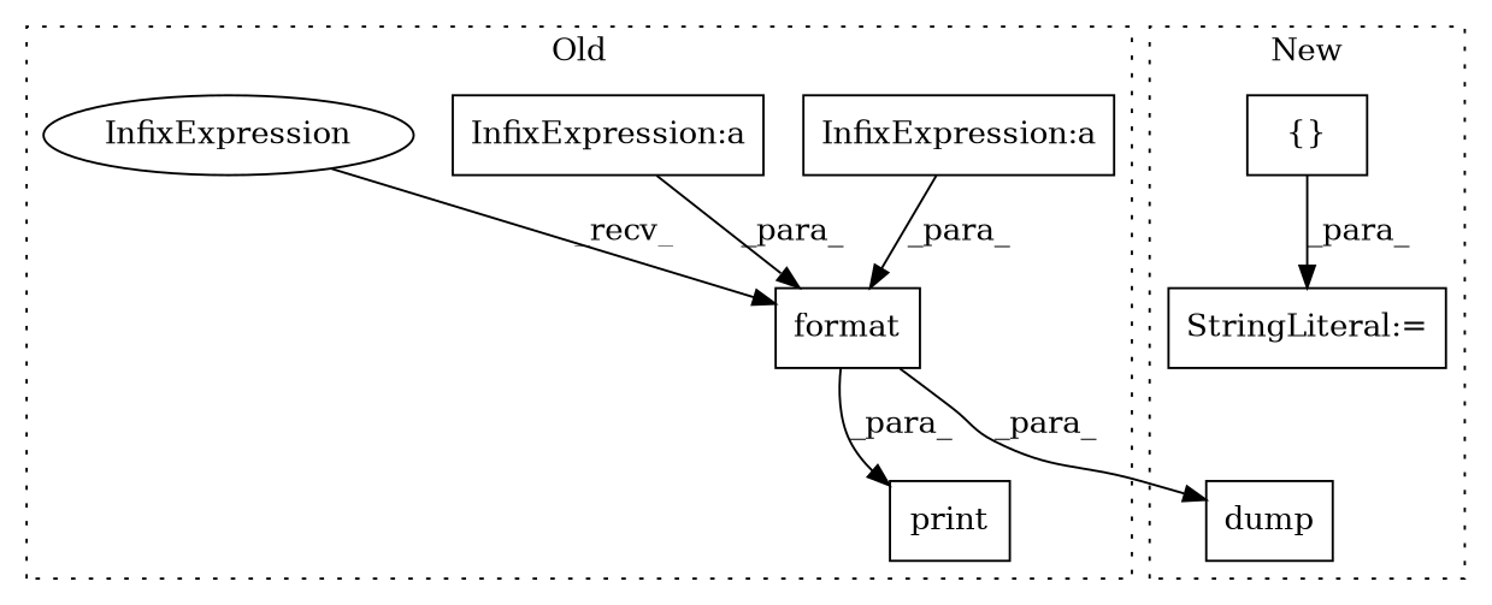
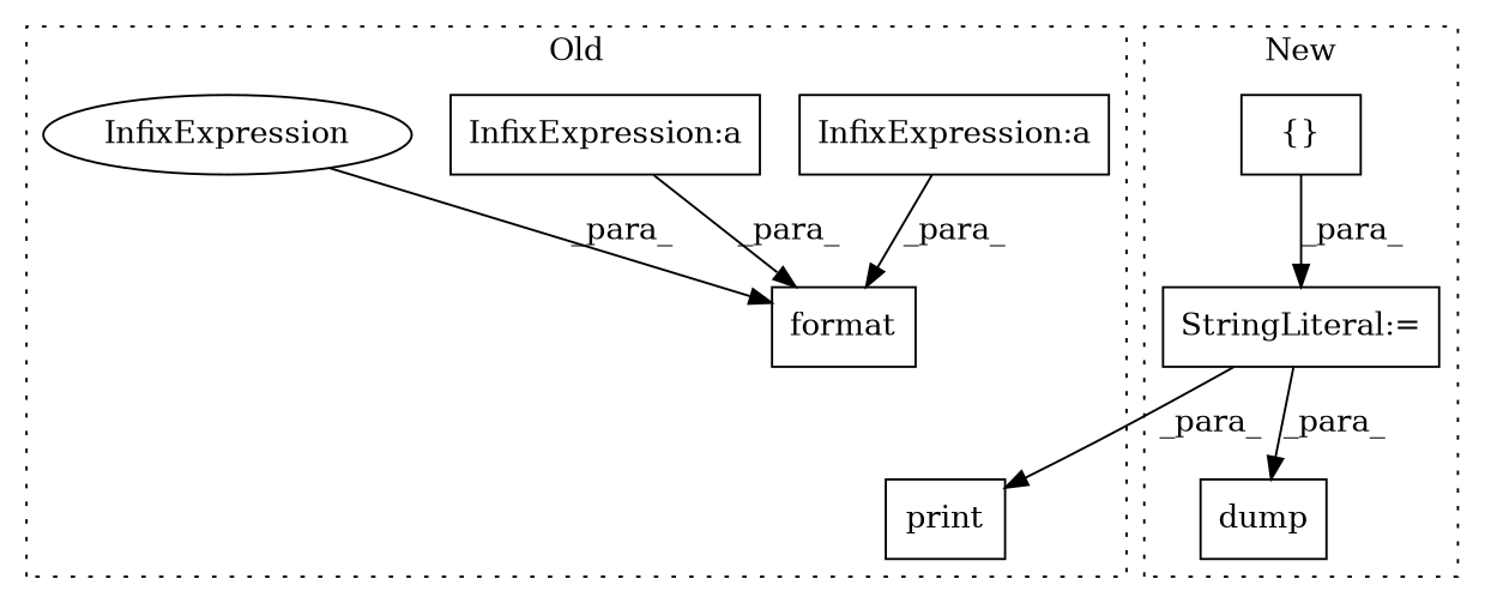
  digraph {
    node [a=32 l=3 shape=box]
    n1 [l="7,1" label=format s="9345,9370"]
    n2 [a=45 l=31 label=InfixExpression s=9313 shape=ellipse]
    n3 [a=27 label="InfixExpression:a" s=8653]
    n4 [l="6,1" label=print s="9307,9371"]
    n5 [a=27 label="InfixExpression:a" s=9218]
    n6 [l="5,1" label=dump s="9527,9540"]
    n7 [a=4 l=2 label="{}" s=8690]
    n8 [a=7 l=1 label="StringLiteral:=" s=8631]
    subgraph cluster_1 {
      label=Old
      style=dotted
      n1
      n2
      n3
      n4
      n5
    }
    subgraph cluster_2 {
      label=New
      style=dotted
      n6
      n7
      n8
    }
-   n1 -> n4 [label=_para_]
-   n2 -> n1 [label=_recv_]
+   n8 -> n4 [label=_para_]
+   n2 -> n1 [label=_para_]
    n3 -> n1 [label=_para_]
    n5 -> n1 [label=_para_]
    n7 -> n8 [label=_para_]
-   n1 -> n6 [label=_para_]
+   n8 -> n6 [label=_para_]
  }
